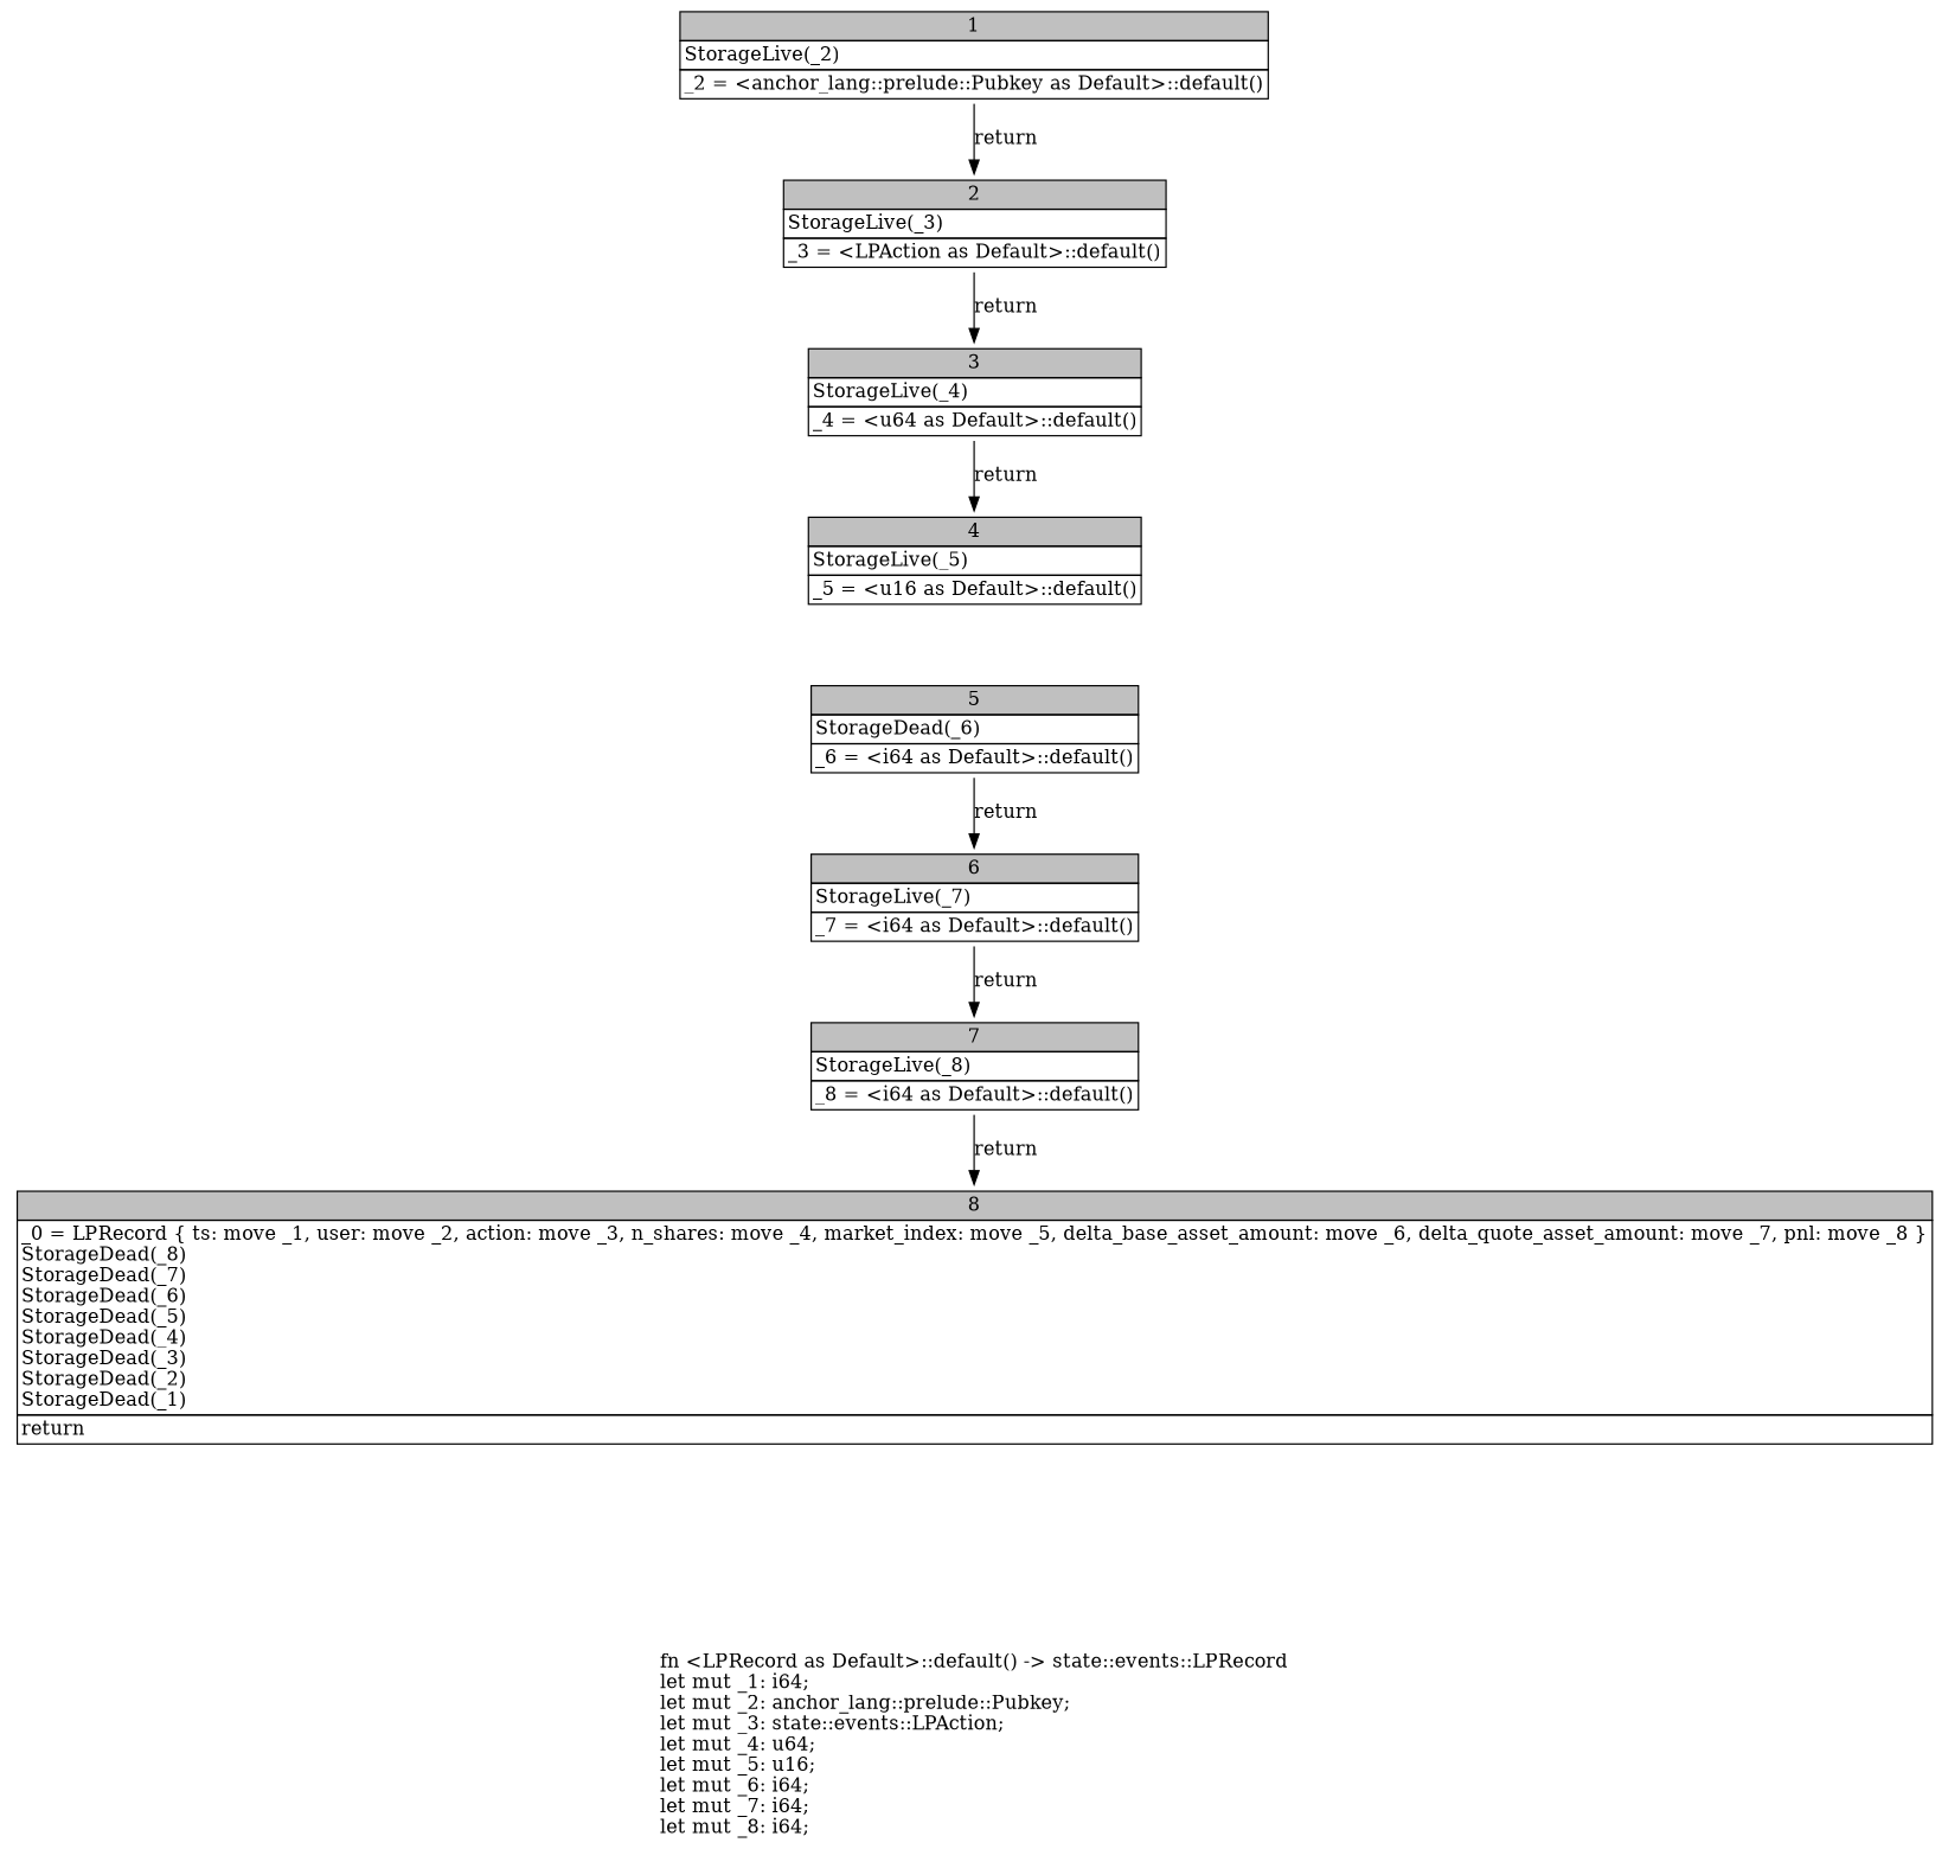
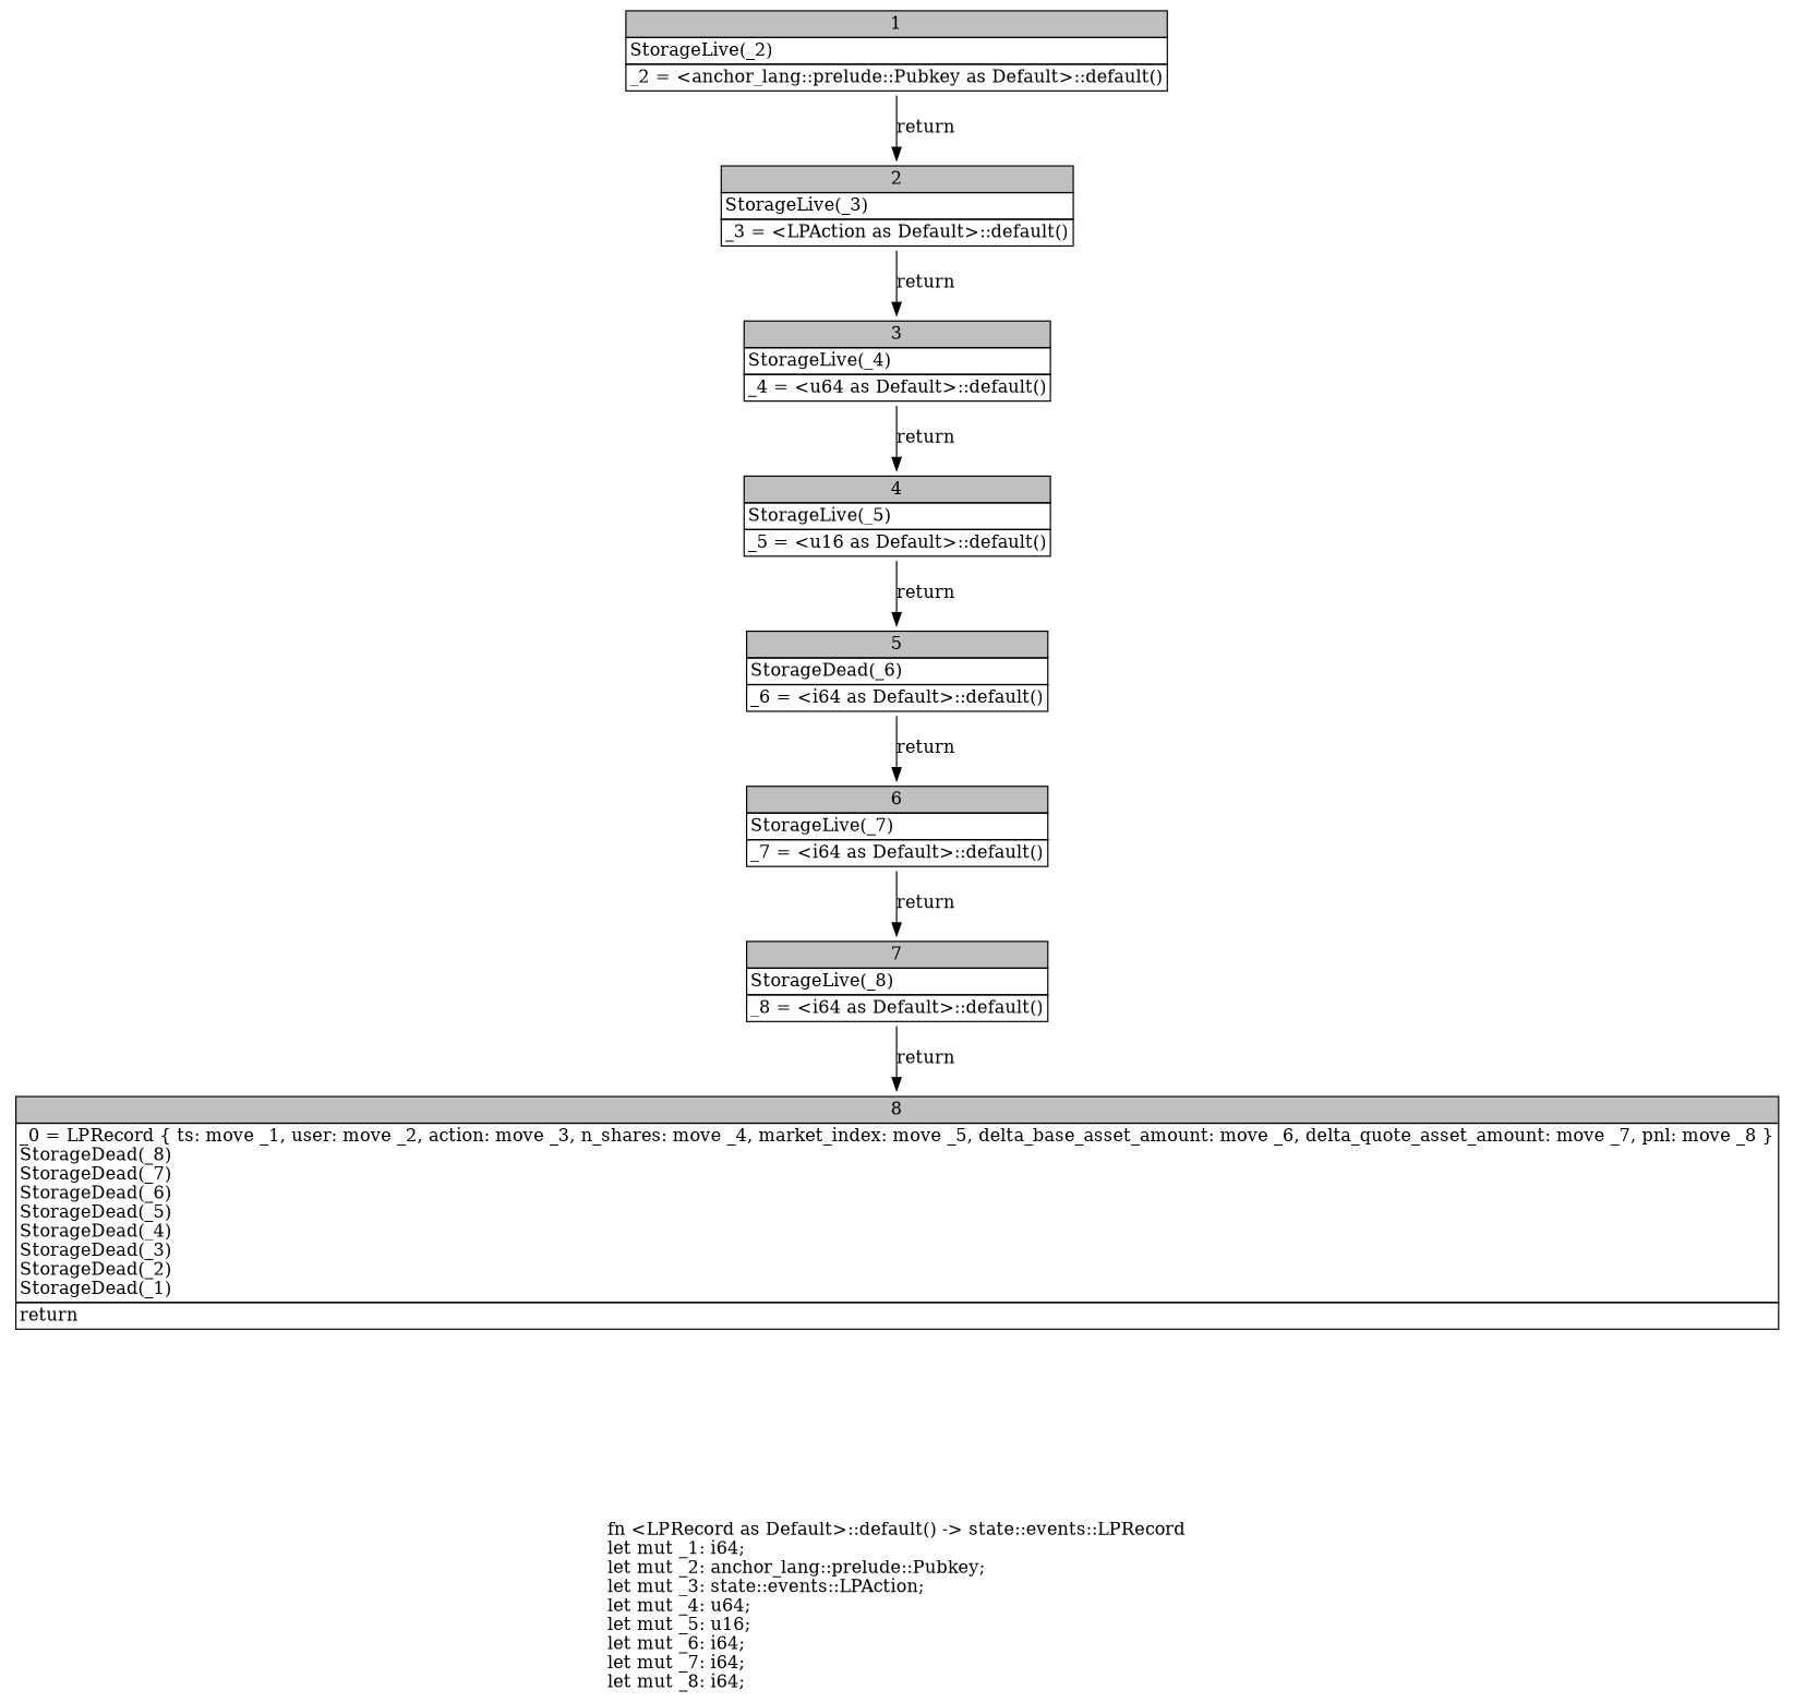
  digraph {
    fontname="DejaVu Serif"
    label=<fn &lt;LPRecord as Default&gt;::default() -&gt; state::events::LPRecord<br align="left"/>let mut _1: i64;<br align="left"/>let mut _2: anchor_lang::prelude::Pubkey;<br align="left"/>let mut _3: state::events::LPAction;<br align="left"/>let mut _4: u64;<br align="left"/>let mut _5: u16;<br align="left"/>let mut _6: i64;<br align="left"/>let mut _7: i64;<br align="left"/>let mut _8: i64;<br align="left"/>>
    node [fontname="DejaVu Serif" shape=none]
    edge [fontname="DejaVu Serif"]
    n1 [label=<<table border="0" cellborder="1" cellspacing="0"><tr><td bgcolor="gray" align="center" colspan="1">1</td></tr><tr><td align="left" balign="left">StorageLive(_2)<br/></td></tr><tr><td align="left">_2 = &lt;anchor_lang::prelude::Pubkey as Default&gt;::default()</td></tr></table>>]
    n2 [label=<<table border="0" cellborder="1" cellspacing="0"><tr><td bgcolor="gray" align="center" colspan="1">2</td></tr><tr><td align="left" balign="left">StorageLive(_3)<br/></td></tr><tr><td align="left">_3 = &lt;LPAction as Default&gt;::default()</td></tr></table>>]
    n3 [label=<<table border="0" cellborder="1" cellspacing="0"><tr><td bgcolor="gray" align="center" colspan="1">3</td></tr><tr><td align="left" balign="left">StorageLive(_4)<br/></td></tr><tr><td align="left">_4 = &lt;u64 as Default&gt;::default()</td></tr></table>>]
    n4 [label=<<table border="0" cellborder="1" cellspacing="0"><tr><td bgcolor="gray" align="center" colspan="1">4</td></tr><tr><td align="left" balign="left">StorageLive(_5)<br/></td></tr><tr><td align="left">_5 = &lt;u16 as Default&gt;::default()</td></tr></table>>]
    n5 [label=<<table border="0" cellborder="1" cellspacing="0"><tr><td bgcolor="gray" align="center" colspan="1">5</td></tr><tr><td align="left" balign="left">StorageDead(_6)<br/></td></tr><tr><td align="left">_6 = &lt;i64 as Default&gt;::default()</td></tr></table>>]
    n6 [label=<<table border="0" cellborder="1" cellspacing="0"><tr><td bgcolor="gray" align="center" colspan="1">6</td></tr><tr><td align="left" balign="left">StorageLive(_7)<br/></td></tr><tr><td align="left">_7 = &lt;i64 as Default&gt;::default()</td></tr></table>>]
    n7 [label=<<table border="0" cellborder="1" cellspacing="0"><tr><td bgcolor="gray" align="center" colspan="1">7</td></tr><tr><td align="left" balign="left">StorageLive(_8)<br/></td></tr><tr><td align="left">_8 = &lt;i64 as Default&gt;::default()</td></tr></table>>]
    n8 [label=<<table border="0" cellborder="1" cellspacing="0"><tr><td bgcolor="gray" align="center" colspan="1">8</td></tr><tr><td align="left" balign="left">_0 = LPRecord { ts: move _1, user: move _2, action: move _3, n_shares: move _4, market_index: move _5, delta_base_asset_amount: move _6, delta_quote_asset_amount: move _7, pnl: move _8 }<br/>StorageDead(_8)<br/>StorageDead(_7)<br/>StorageDead(_6)<br/>StorageDead(_5)<br/>StorageDead(_4)<br/>StorageDead(_3)<br/>StorageDead(_2)<br/>StorageDead(_1)<br/></td></tr><tr><td align="left">return</td></tr></table>>]
    n1 -> n2 [label=return]
    n2 -> n3 [label=return]
    n3 -> n4 [label=return]
+   n4 -> n5 [label=return]
    n5 -> n6 [label=return]
    n6 -> n7 [label=return]
    n7 -> n8 [label=return]
  }
